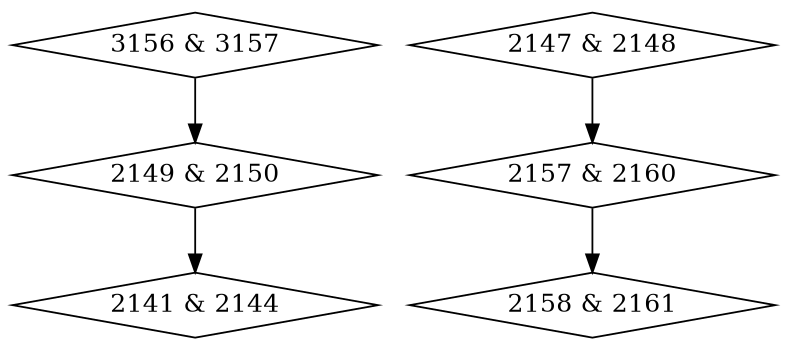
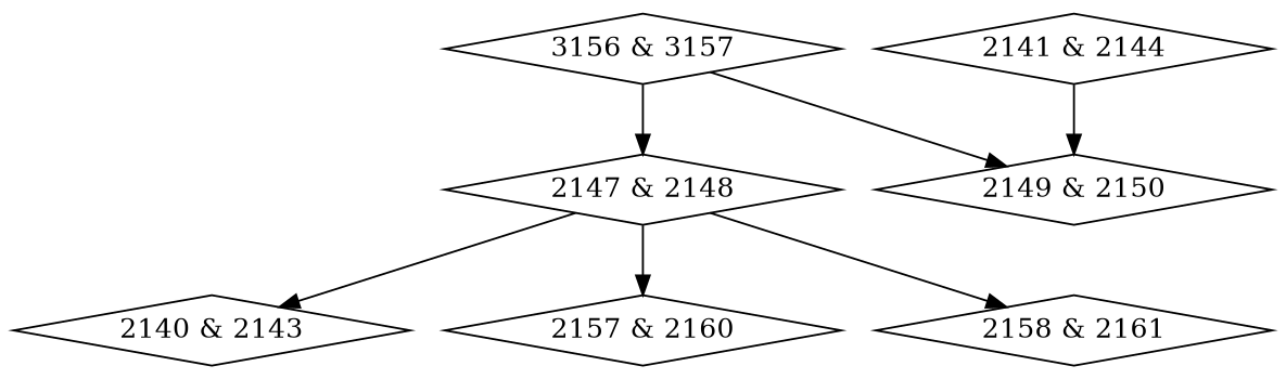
  digraph {
    node [shape=diamond]
+   n1 [label="2140 & 2143"]
    n2 [label="2141 & 2144"]
    n3 [label="2147 & 2148"]
    n4 [label="2157 & 2160"]
    n5 [label="2158 & 2161"]
    n6 [label="2149 & 2150"]
    n7 [label="3156 & 3157"]
+   n3 -> n1
    n3 -> n4
-   n4 -> n5
-   n6 -> n2
+   n3 -> n5
+   n2 -> n6
+   n7 -> n3
    n7 -> n6
  }
